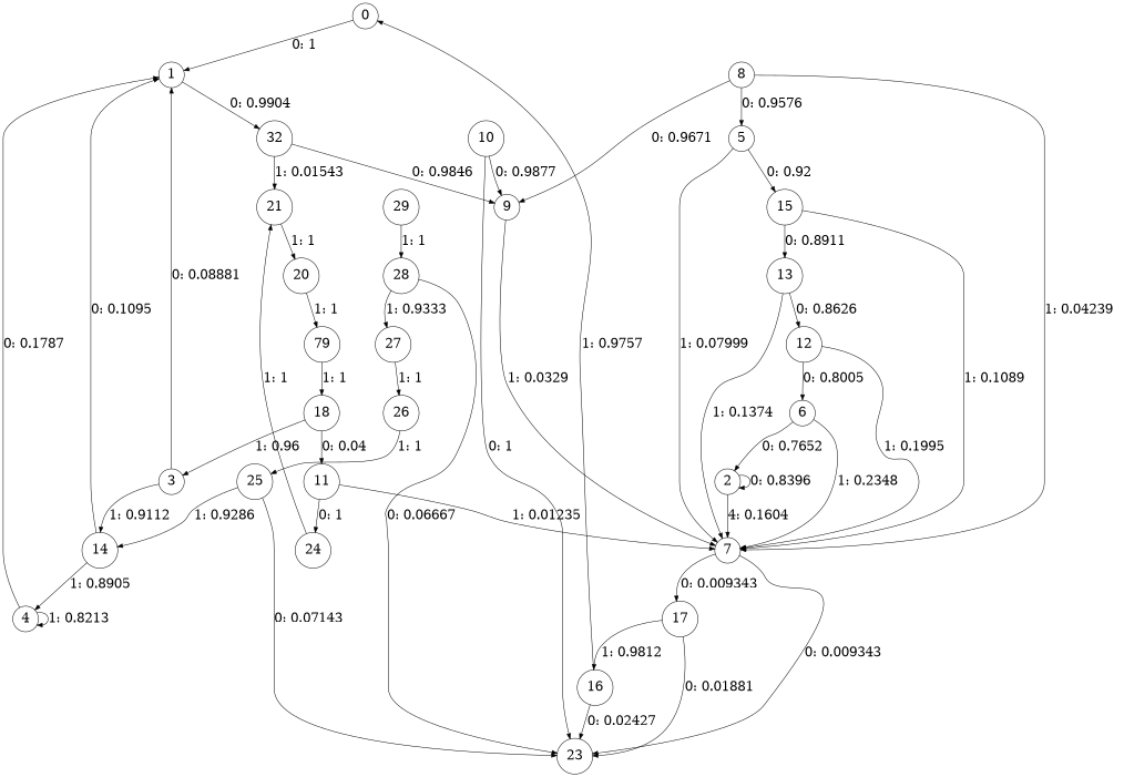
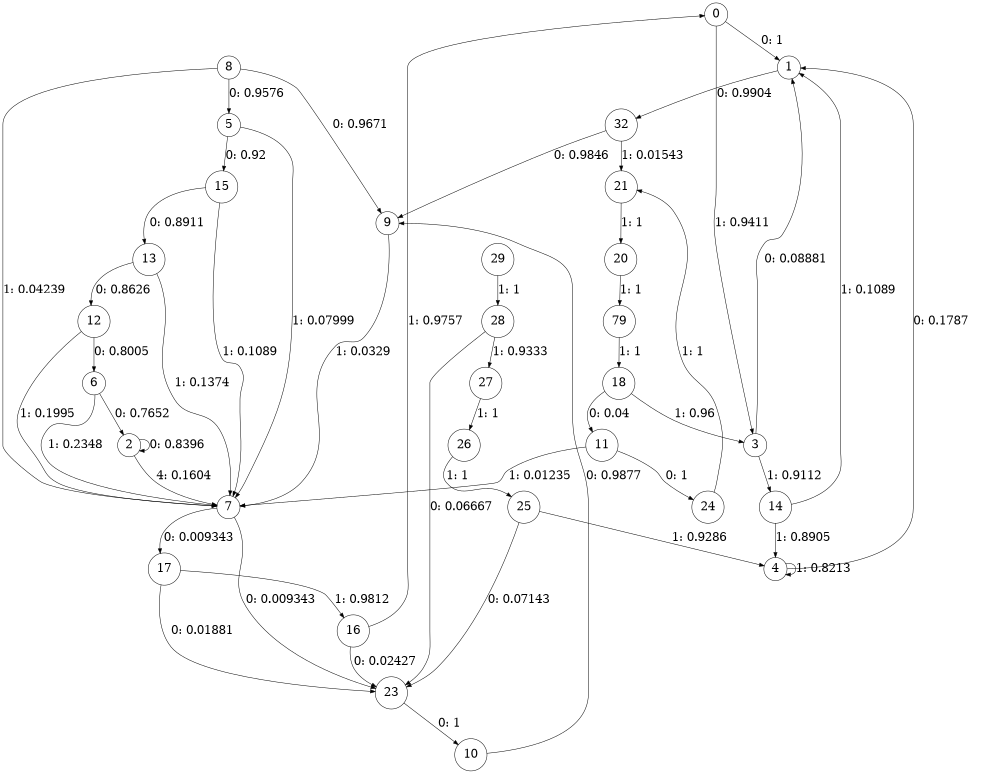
  digraph {
    node [fontsize=24 shape=circle]
    edge [fontsize=24]
    0
    1
    3
    n4 [label=32]
    14
    9
    21
    29
    28
    4
    7
    20
    23
    27
    2
    17
    10
    16
    5
    15
    13
    12
    6
    8
    11
    24
    18
    n28 [label=79]
    25
    26
    0 -> 1 [label="0: 1        "]
+   0 -> 3 [label="1: 0.9411   "]
    1 -> n4 [label="0: 0.9904   "]
    3 -> 1 [label="0: 0.08881  "]
    3 -> 14 [label="1: 0.9112   "]
    n4 -> 9 [label="0: 0.9846   "]
    n4 -> 21 [label="1: 0.01543  "]
-   14 -> 1 [label="0: 0.1095   "]
+   14 -> 1 [label="1: 0.1089   "]
    14 -> 4 [label="1: 0.8905   "]
    9 -> 7 [label="1: 0.0329   "]
    21 -> 20 [label="1: 1        "]
    29 -> 28 [label="1: 1        "]
    28 -> 23 [label="0: 0.06667  "]
    28 -> 27 [label="1: 0.9333   "]
    4 -> 1 [label="0: 0.1787   "]
    4 -> 4 [label="1: 0.8213   "]
    7 -> 23 [label="0: 0.009343  "]
    7 -> 17 [label="0: 0.009343  "]
    20 -> n28 [label="1: 1        "]
-   10 -> 23 [label="0: 1        "]
+   23 -> 10 [label="0: 1        "]
    27 -> 26 [label="1: 1        "]
    2 -> 7 [label="4: 0.1604   "]
    2 -> 2 [label="0: 0.8396   "]
    17 -> 23 [label="0: 0.01881  "]
    17 -> 16 [label="1: 0.9812   "]
    10 -> 9 [label="0: 0.9877   "]
    16 -> 0 [label="1: 0.9757   "]
    16 -> 23 [label="0: 0.02427  "]
    5 -> 7 [label="1: 0.07999  "]
    5 -> 15 [label="0: 0.92     "]
    15 -> 7 [label="1: 0.1089   "]
    15 -> 13 [label="0: 0.8911   "]
    13 -> 7 [label="1: 0.1374   "]
    13 -> 12 [label="0: 0.8626   "]
    12 -> 7 [label="1: 0.1995   "]
    12 -> 6 [label="0: 0.8005   "]
    6 -> 7 [label="1: 0.2348   "]
    6 -> 2 [label="0: 0.7652   "]
    8 -> 9 [label="0: 0.9671   "]
    8 -> 7 [label="1: 0.04239  "]
    8 -> 5 [label="0: 0.9576   "]
    11 -> 7 [label="1: 0.01235  "]
    11 -> 24 [label="0: 1        "]
    24 -> 21 [label="1: 1        "]
    18 -> 3 [label="1: 0.96     "]
    18 -> 11 [label="0: 0.04     "]
    n28 -> 18 [label="1: 1        "]
-   25 -> 14 [label="1: 0.9286   "]
+   25 -> 4 [label="1: 0.9286   "]
    25 -> 23 [label="0: 0.07143  "]
    26 -> 25 [label="1: 1        "]
  }
